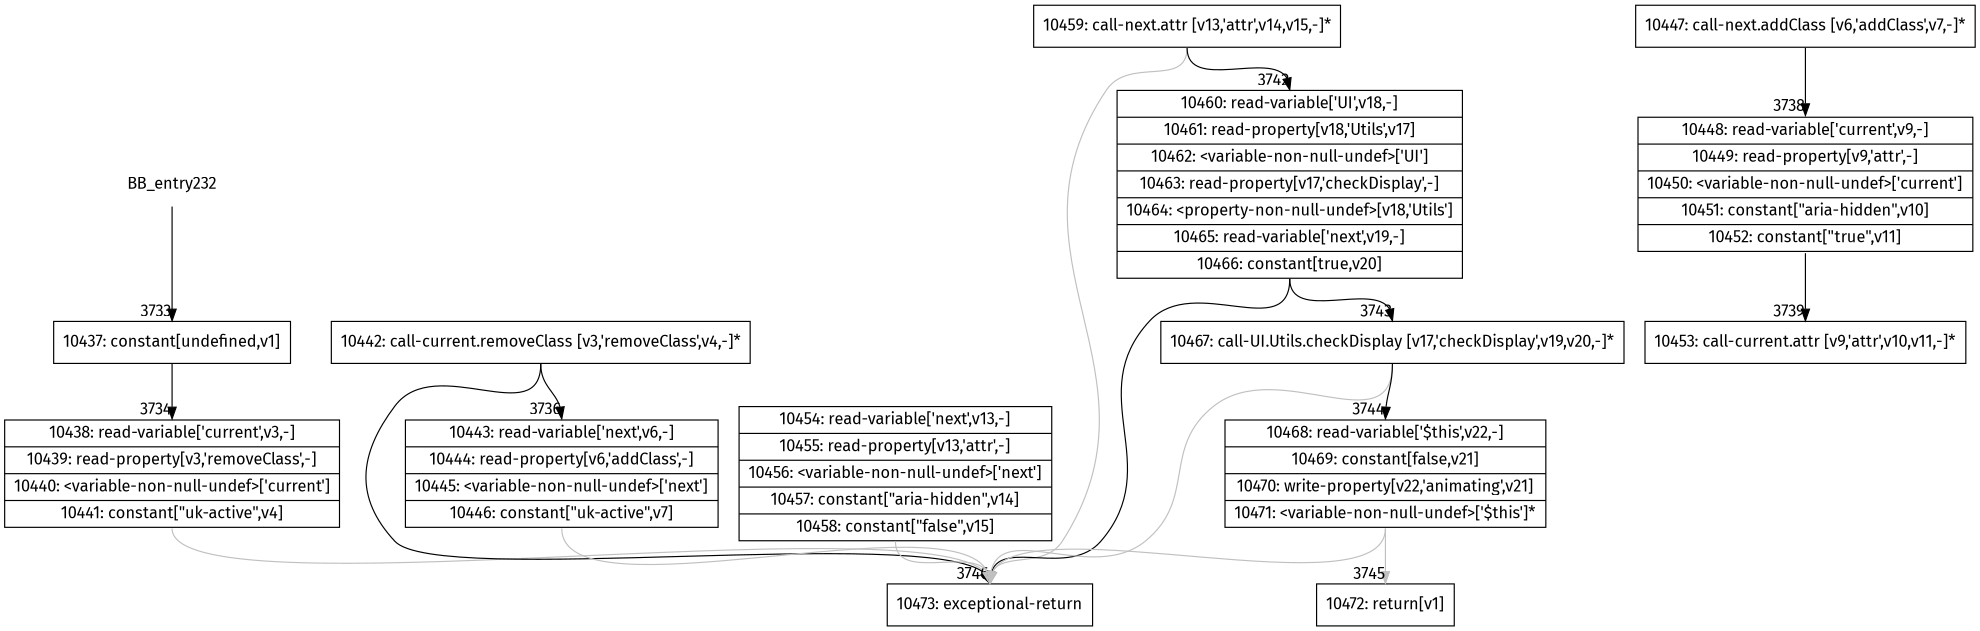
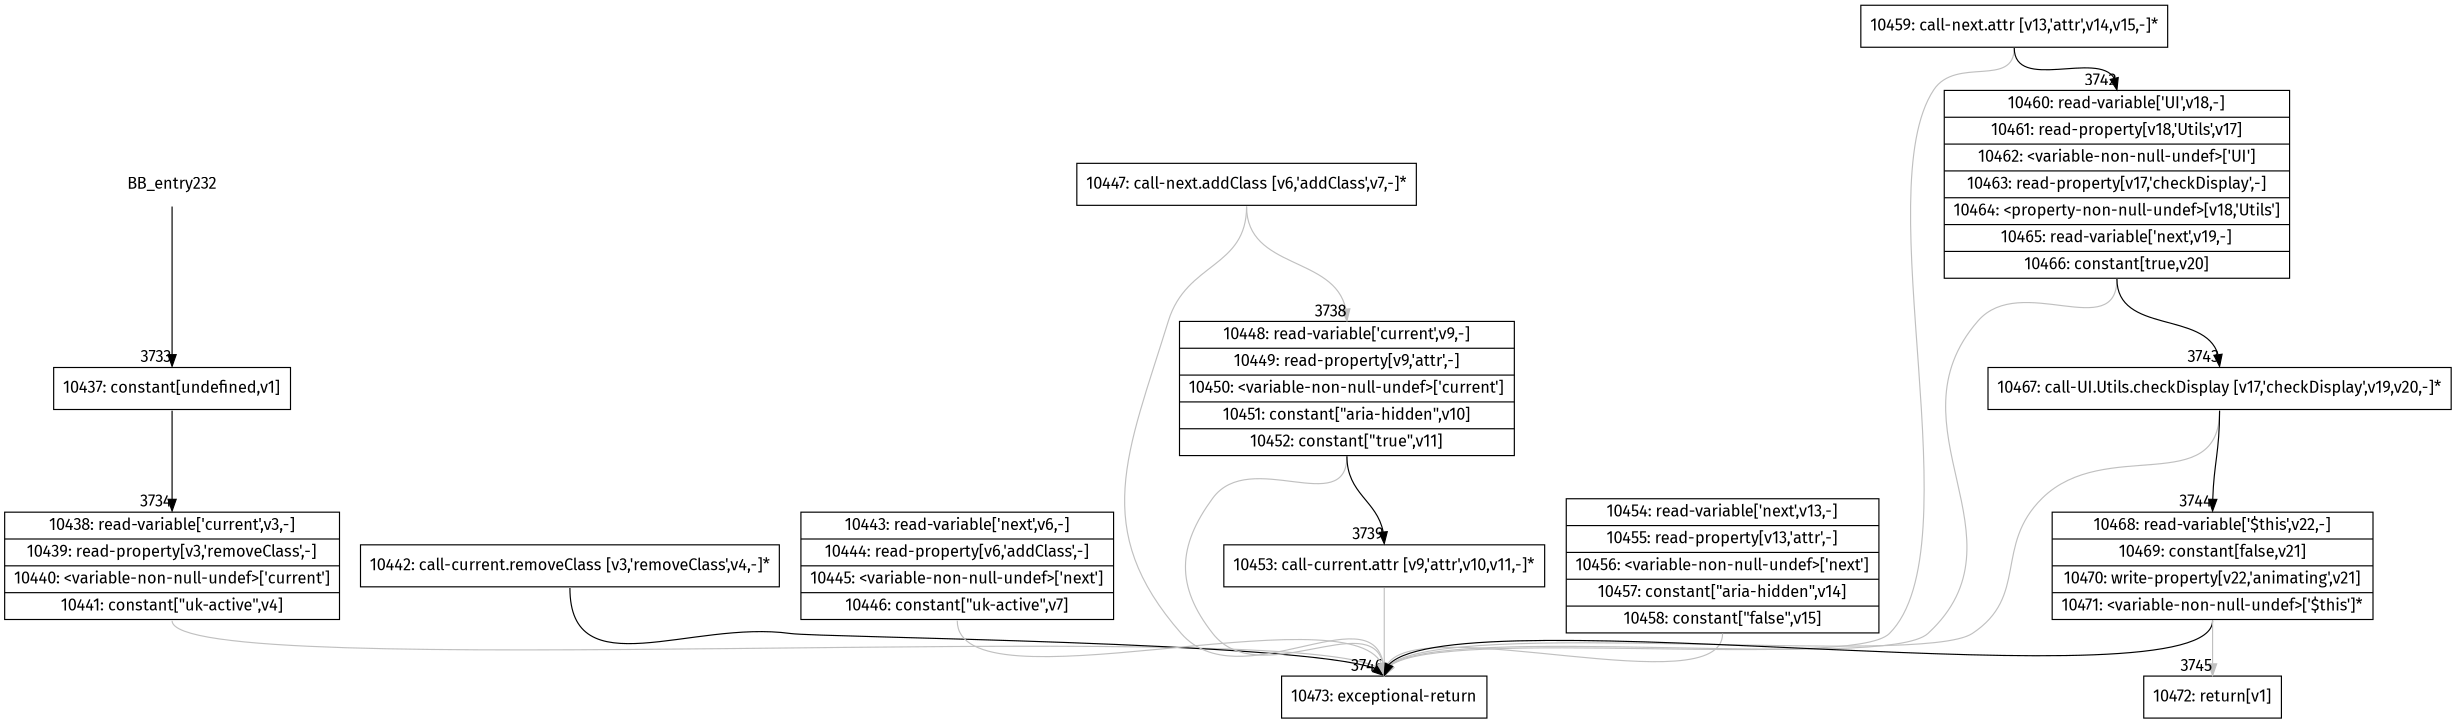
  digraph {
    fontname="Fira Sans"
    rankdir=TD
    node [fontname="Fira Sans" shape=record]
    edge [fontname="Fira Sans" headport=n tailport=s color=gray]
    n1 [label=BB_entry232 shape=none]
    n2 [label="{10437: constant[undefined,v1]}"]
    n3 [label="{10438: read-variable['current',v3,-]|10439: read-property[v3,'removeClass',-]|10440: \<variable-non-null-undef\>['current']|10441: constant[\"uk-active\",v4]}"]
    n4 [label="{10473: exceptional-return}"]
    n5 [label="{10442: call-current.removeClass [v3,'removeClass',v4,-]*}"]
    n6 [label="{10443: read-variable['next',v6,-]|10444: read-property[v6,'addClass',-]|10445: \<variable-non-null-undef\>['next']|10446: constant[\"uk-active\",v7]}"]
    n7 [label="{10447: call-next.addClass [v6,'addClass',v7,-]*}"]
    n8 [label="{10448: read-variable['current',v9,-]|10449: read-property[v9,'attr',-]|10450: \<variable-non-null-undef\>['current']|10451: constant[\"aria-hidden\",v10]|10452: constant[\"true\",v11]}"]
    n9 [label="{10453: call-current.attr [v9,'attr',v10,v11,-]*}"]
    n10 [label="{10454: read-variable['next',v13,-]|10455: read-property[v13,'attr',-]|10456: \<variable-non-null-undef\>['next']|10457: constant[\"aria-hidden\",v14]|10458: constant[\"false\",v15]}"]
    n11 [label="{10459: call-next.attr [v13,'attr',v14,v15,-]*}"]
    n12 [label="{10460: read-variable['UI',v18,-]|10461: read-property[v18,'Utils',v17]|10462: \<variable-non-null-undef\>['UI']|10463: read-property[v17,'checkDisplay',-]|10464: \<property-non-null-undef\>[v18,'Utils']|10465: read-variable['next',v19,-]|10466: constant[true,v20]}"]
    n13 [label="{10467: call-UI.Utils.checkDisplay [v17,'checkDisplay',v19,v20,-]*}"]
    n14 [label="{10468: read-variable['$this',v22,-]|10469: constant[false,v21]|10470: write-property[v22,'animating',v21]|10471: \<variable-non-null-undef\>['$this']*}"]
    n15 [label="{10472: return[v1]}"]
    n1 -> n2 [headlabel="    3733" color=""]
    n2 -> n3 [headlabel="      3734" color=""]
    n3 -> n4 [headlabel="      3746"]
    n5 -> n4 [color=black]
-   n5 -> n6 [headlabel="      3736" color=""]
    n6 -> n4
-   n7 -> n8 [headlabel="      3738" color=""]
+   n7 -> n4
+   n7 -> n8 [headlabel="      3738"]
+   n8 -> n4
    n8 -> n9 [headlabel="      3739" color=""]
+   n9 -> n4
    n10 -> n4
    n11 -> n4
    n11 -> n12 [headlabel="      3742" color=""]
-   n12 -> n4 [color=black]
+   n12 -> n4
    n12 -> n13 [headlabel="      3743" color=""]
    n13 -> n4
    n13 -> n14 [headlabel="      3744" color=""]
-   n14 -> n4
+   n14 -> n4 [color=black]
    n14 -> n15 [headlabel="      3745"]
  }
